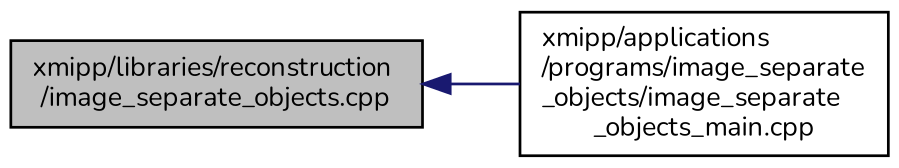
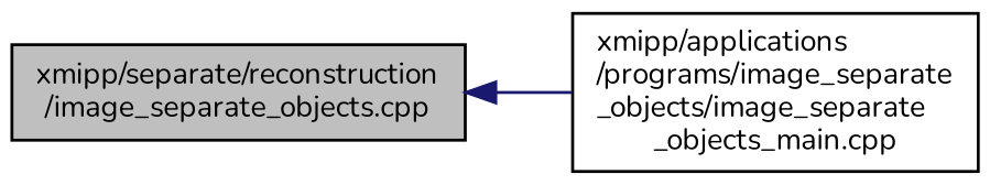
  digraph {
    rankdir=LR
    fontname=Nunito
    node [color=black fontname=Nunito fontsize=10 shape=record style=filled]
-   n1 [fillcolor=grey75 fontcolor=black height=0.2 label="xmipp/libraries/reconstruction\l/image_separate_objects.cpp" width=0.4]
+   n1 [fillcolor=grey75 fontcolor=black height=0.2 label="xmipp/separate/reconstruction\l/image_separate_objects.cpp" width=0.4]
    n2 [fillcolor=white height=0.2 label="xmipp/applications\l/programs/image_separate\l_objects/image_separate\l_objects_main.cpp" width=0.4]
    n1 -> n2 [color=midnightblue dir=back fontname=Nunito fontsize=10 labelfontname=Helvetica labelfontsize=10 style=solid]
  }
